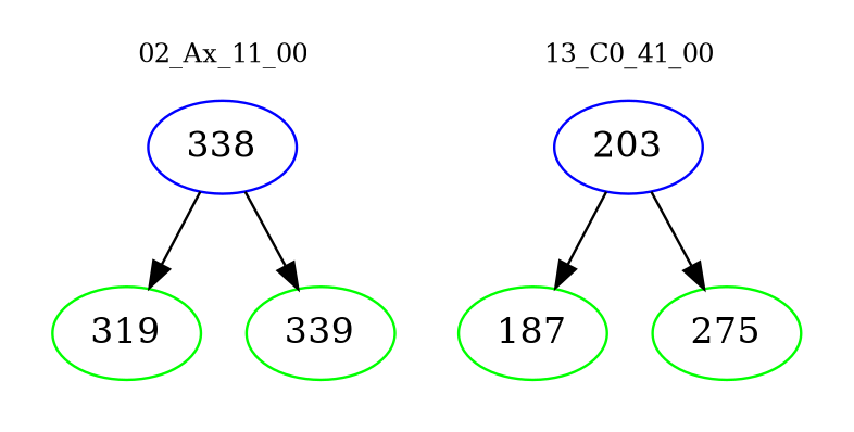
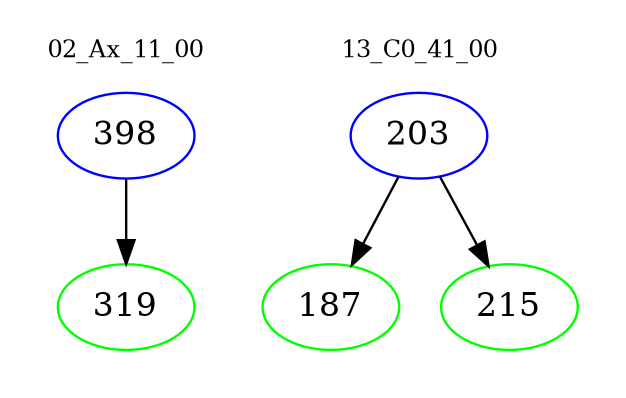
  digraph {
    node [color=green]
    edge [color=black]
-   n1 [color=blue label=338]
+   n1 [color=blue label=398]
    n2 [label=319]
-   n3 [label=339]
    n4 [color=blue label=203]
    n5 [label=187]
-   n6 [label=275]
+   n6 [label=215]
    subgraph cluster_1 {
      color=white
      fontsize=10
      label="02_Ax_11_00"
      n1
      n2
-     n3
    }
    subgraph cluster_2 {
      color=white
      fontsize=10
      label="13_C0_41_00"
      n4
      n5
      n6
    }
    n1 -> n2
-   n1 -> n3
    n4 -> n5
    n4 -> n6
  }
